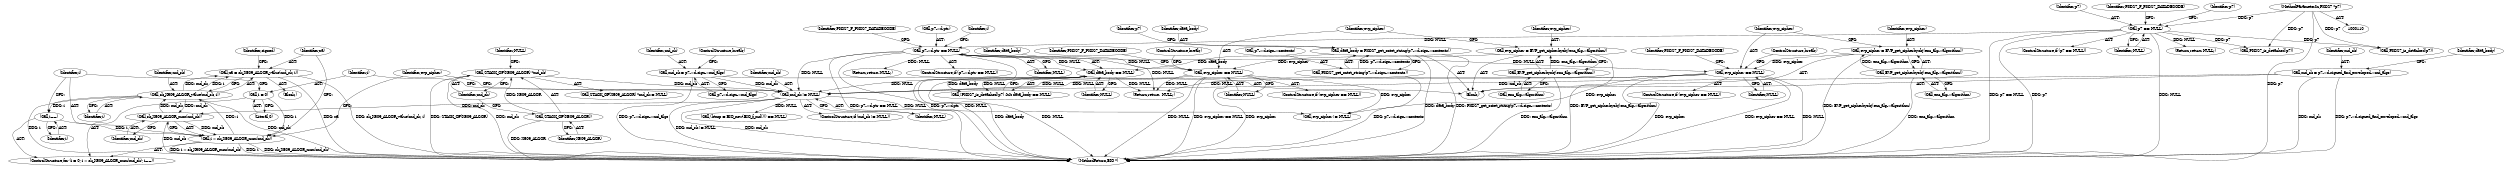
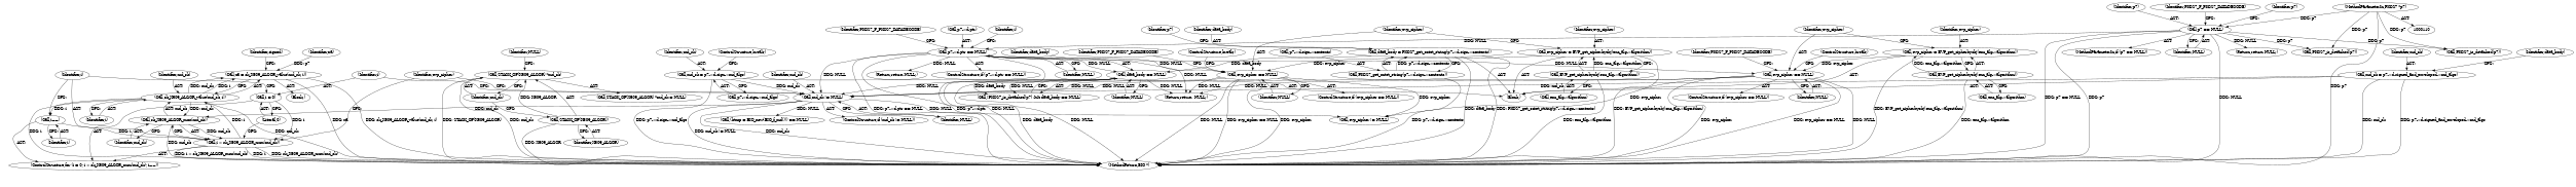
  digraph {
    n1 [label="(Call,xa = sk_X509_ALGOR_value(md_sk, i))"]
    n2 [label="(Call,sk_X509_ALGOR_value(md_sk, i))"]
    n3 [label="(Block,)"]
    n4 [label="(MethodReturn,BIO *)"]
    n5 [label="(Call,sk_X509_ALGOR_num(md_sk))"]
    n6 [label="(Call,i++)"]
    n7 [label="(Identifier,i)"]
    n8 [label="(Call,i < sk_X509_ALGOR_num(md_sk))"]
    n9 [label="(Identifier,md_sk)"]
    n10 [label="(ControlStructure,for (i = 0; i < sk_X509_ALGOR_num(md_sk); i++))"]
    n11 [label="(Identifier,i)"]
    n12 [label="(Call,md_sk != NULL)"]
    n13 [label="(Call,evp_cipher != NULL)"]
    n14 [label="(Identifier,NULL)"]
    n15 [label="(Call,(btmp = BIO_new(BIO_f_md())) == NULL)"]
    n16 [label="(ControlStructure,if (md_sk != NULL))"]
    n17 [label="(Call,md_sk = p7->d.signed_and_enveloped->md_algs)"]
    n18 [label="(Block,)"]
    n19 [label="(Call,STACK_OF(X509_ALGOR) *md_sk)"]
    n20 [label="(Identifier,md_sk)"]
    n21 [label="(Call,STACK_OF(X509_ALGOR) *md_sk = NULL)"]
    n22 [label="(Call,STACK_OF(X509_ALGOR))"]
    n23 [label="(Identifier,X509_ALGOR)"]
    n24 [label="(Call,md_sk = p7->d.sign->md_algs)"]
    n25 [label="(Call,p7->d.sign->md_algs)"]
    n26 [label="(Call,p7->d.ptr == NULL)"]
    n27 [label="(Call,data_body == NULL)"]
    n28 [label="(Call,evp_cipher == NULL)"]
    n29 [label="(Call,evp_cipher == NULL)"]
    n30 [label="(Return,return NULL;)"]
    n31 [label="(ControlStructure,if (p7->d.ptr == NULL))"]
    n32 [label="(Return,return  NULL;)"]
    n33 [label="(Identifier,NULL)"]
    n34 [label="(Identifier,NULL)"]
    n35 [label="(Call,!PKCS7_is_detached(p7) && data_body == NULL)"]
    n36 [label="(Identifier,NULL)"]
    n37 [label="(ControlStructure,if (evp_cipher == NULL))"]
    n38 [label="(ControlStructure,if (evp_cipher == NULL))"]
    n39 [label="(Identifier,NULL)"]
    n40 [label="(Call,p7 == NULL)"]
    n41 [label="(Call,PKCS7_is_detached(p7))"]
    n42 [label="(Return,return NULL;)"]
    n43 [label="(Call,PKCS7_is_detached(p7))"]
-   n44 [label="(ControlStructure,if (p7 == NULL))"]
+   n44 [label="(MethodParameterIn,if (p7 == NULL))"]
    n45 [label="(Identifier,NULL)"]
    n46 [label="(MethodParameterIn,PKCS7 *p7)"]
    1000110
    n48 [label="(Call,data_body = PKCS7_get_octet_string(p7->d.sign->contents))"]
    n49 [label="(Call,PKCS7_get_octet_string(p7->d.sign->contents))"]
    n50 [label="(Call,p7->d.sign->contents)"]
    n51 [label="(Call,evp_cipher = EVP_get_cipherbyobj(enc_alg->algorithm))"]
    n52 [label="(Call,EVP_get_cipherbyobj(enc_alg->algorithm))"]
    n53 [label="(Call,enc_alg->algorithm)"]
    n54 [label="(Call,evp_cipher = EVP_get_cipherbyobj(enc_alg->algorithm))"]
    n55 [label="(Call,EVP_get_cipherbyobj(enc_alg->algorithm))"]
    n56 [label="(Call,enc_alg->algorithm)"]
    n57 [label="(Call,i = 0)"]
    n58 [label="(Literal,0)"]
    n59 [label="(Identifier,md_sk)"]
    n60 [label="(Identifier,p7)"]
    n61 [label="(Identifier,i)"]
    n62 [label="(Identifier,signed)"]
    n63 [label="(Identifier,evp_cipher)"]
    n64 [label="(Identifier,i)"]
    n65 [label="(Identifier,md_sk)"]
    n66 [label="(Identifier,PKCS7_F_PKCS7_DATADECODE)"]
    n67 [label="(Identifier,xa)"]
    n68 [label="(Identifier,evp_cipher)"]
    n69 [label="(Identifier,data_body)"]
    n70 [label="(ControlStructure,break;)"]
    n71 [label="(Identifier,NULL)"]
    n72 [label="(Identifier,PKCS7_F_PKCS7_DATADECODE)"]
    n73 [label="(Identifier,evp_cipher)"]
    n74 [label="(Identifier,PKCS7_F_PKCS7_DATADECODE)"]
    n75 [label="(Identifier,i)"]
    n76 [label="(Identifier,md_sk)"]
    n77 [label="(Identifier,data_body)"]
    n78 [label="(Identifier,p7)"]
    n79 [label="(Call,p7->d.ptr)"]
    n80 [label="(Identifier,md_sk)"]
    n81 [label="(Identifier,evp_cipher)"]
    n82 [label="(Identifier,evp_cipher)"]
    n83 [label="(ControlStructure,break;)"]
    n84 [label="(Identifier,p7)"]
    n85 [label="(ControlStructure,break;)"]
    n86 [label="(Identifier,PKCS7_F_PKCS7_DATADECODE)"]
    n87 [label="(Identifier,data_body)"]
    n1 -> n2 [label="CFG: "]
    n1 -> n3 [label="AST: "]
    n1 -> n4 [label="DDG: xa"]
    n1 -> n4 [label="DDG: sk_X509_ALGOR_value(md_sk, i)"]
    n2 -> n1 [label="AST: "]
    n2 -> n1 [label="DDG: md_sk"]
    n2 -> n1 [label="DDG: i"]
    n2 -> n4 [label="DDG: i"]
    n2 -> n4 [label="DDG: md_sk"]
    n2 -> n5 [label="DDG: md_sk"]
    n2 -> n6 [label="DDG: i"]
    n2 -> n7 [label="CFG: "]
-   n5 -> n2 [label="DDG: md_sk"]
+   n5 -> n2 [label="AST: md_sk"]
    n5 -> n4 [label="DDG: md_sk"]
    n5 -> n8 [label="AST: "]
    n5 -> n8 [label="DDG: md_sk"]
    n5 -> n9 [label="CFG: "]
    n6 -> n8 [label="DDG: i"]
    n6 -> n10 [label="AST: "]
    n6 -> n11 [label="CFG: "]
    n7 -> n2 [label="AST: "]
    n8 -> n2 [label="DDG: i"]
    n8 -> n4 [label="DDG: i"]
    n8 -> n4 [label="DDG: sk_X509_ALGOR_num(md_sk)"]
    n8 -> n4 [label="DDG: i < sk_X509_ALGOR_num(md_sk)"]
    n8 -> n5 [label="CFG: "]
    n8 -> n10 [label="AST: "]
    n9 -> n5 [label="AST: "]
    n11 -> n6 [label="AST: "]
    n12 -> n4 [label="DDG: md_sk"]
    n12 -> n4 [label="DDG: md_sk != NULL"]
    n12 -> n5 [label="DDG: md_sk"]
    n12 -> n13 [label="DDG: NULL"]
    n12 -> n14 [label="CFG: "]
    n12 -> n15 [label="DDG: NULL"]
    n12 -> n16 [label="AST: "]
    n14 -> n12 [label="AST: "]
    n17 -> n4 [label="DDG: p7->d.signed_and_enveloped->md_algs"]
    n17 -> n4 [label="DDG: md_sk"]
    n17 -> n12 [label="DDG: md_sk"]
    n17 -> n18 [label="AST: "]
    n19 -> n4 [label="DDG: STACK_OF(X509_ALGOR)"]
    n19 -> n4 [label="DDG: md_sk"]
-   n19 -> n12 [label="DDG: md_sk"]
    n19 -> n20 [label="CFG: "]
    n19 -> n21 [label="AST: "]
    n20 -> n19 [label="AST: "]
    n20 -> n22 [label="CFG: "]
    n22 -> n4 [label="DDG: X509_ALGOR"]
    n22 -> n19 [label="AST: "]
    n22 -> n19 [label="DDG: X509_ALGOR"]
    n22 -> n23 [label="CFG: "]
    n23 -> n22 [label="AST: "]
    n24 -> n4 [label="DDG: p7->d.sign->md_algs"]
    n24 -> n12 [label="DDG: md_sk"]
    n24 -> n18 [label="AST: "]
    n24 -> n25 [label="CFG: "]
    n25 -> n24 [label="AST: "]
    n26 -> n4 [label="DDG: NULL"]
    n26 -> n4 [label="DDG: p7->d.ptr == NULL"]
    n26 -> n4 [label="DDG: p7->d.ptr"]
    n26 -> n12 [label="DDG: NULL"]
    n26 -> n27 [label="DDG: NULL"]
    n26 -> n28 [label="DDG: NULL"]
    n26 -> n29 [label="DDG: NULL"]
    n26 -> n30 [label="DDG: NULL"]
    n26 -> n31 [label="AST: "]
    n26 -> n32 [label="DDG: NULL"]
    n26 -> n33 [label="CFG: "]
    n27 -> n4 [label="DDG: data_body"]
    n27 -> n4 [label="DDG: NULL"]
    n27 -> n12 [label="DDG: NULL"]
    n27 -> n32 [label="DDG: NULL"]
    n27 -> n34 [label="CFG: "]
    n27 -> n35 [label="AST: "]
    n27 -> n35 [label="DDG: data_body"]
    n27 -> n35 [label="DDG: NULL"]
    n28 -> n4 [label="DDG: evp_cipher == NULL"]
    n28 -> n4 [label="DDG: evp_cipher"]
    n28 -> n4 [label="DDG: NULL"]
    n28 -> n12 [label="DDG: NULL"]
    n28 -> n13 [label="DDG: evp_cipher"]
    n28 -> n32 [label="DDG: NULL"]
    n28 -> n36 [label="CFG: "]
    n28 -> n37 [label="AST: "]
    n29 -> n4 [label="DDG: evp_cipher"]
    n29 -> n4 [label="DDG: evp_cipher == NULL"]
    n29 -> n4 [label="DDG: NULL"]
    n29 -> n12 [label="DDG: NULL"]
    n29 -> n13 [label="DDG: evp_cipher"]
    n29 -> n32 [label="DDG: NULL"]
    n29 -> n38 [label="AST: "]
    n29 -> n39 [label="CFG: "]
    n33 -> n26 [label="AST: "]
    n34 -> n27 [label="AST: "]
    n35 -> n27 [label="CFG: "]
    n36 -> n28 [label="AST: "]
    n39 -> n29 [label="AST: "]
    n40 -> n4 [label="DDG: p7"]
    n40 -> n4 [label="DDG: NULL"]
    n40 -> n4 [label="DDG: p7 == NULL"]
    n40 -> n26 [label="DDG: NULL"]
    n40 -> n41 [label="DDG: p7"]
    n40 -> n42 [label="DDG: NULL"]
    n40 -> n43 [label="DDG: p7"]
    n40 -> n44 [label="AST: "]
    n40 -> n45 [label="CFG: "]
    n45 -> n40 [label="AST: "]
    n46 -> n4 [label="DDG: p7"]
    n46 -> n40 [label="DDG: p7"]
    n46 -> n41 [label="DDG: p7"]
    n46 -> n43 [label="DDG: p7"]
    n46 -> 1000110 [label="AST: "]
    n48 -> n4 [label="DDG: PKCS7_get_octet_string(p7->d.sign->contents)"]
    n48 -> n4 [label="DDG: data_body"]
    n48 -> n18 [label="AST: "]
    n48 -> n27 [label="DDG: data_body"]
    n48 -> n49 [label="CFG: "]
    n49 -> n4 [label="DDG: p7->d.sign->contents"]
    n49 -> n48 [label="AST: "]
    n49 -> n48 [label="DDG: p7->d.sign->contents"]
    n50 -> n49 [label="AST: "]
    n51 -> n4 [label="DDG: EVP_get_cipherbyobj(enc_alg->algorithm)"]
    n51 -> n18 [label="AST: "]
    n51 -> n28 [label="DDG: evp_cipher"]
    n51 -> n52 [label="CFG: "]
    n52 -> n4 [label="DDG: enc_alg->algorithm"]
    n52 -> n51 [label="AST: "]
    n52 -> n51 [label="DDG: enc_alg->algorithm"]
    n52 -> n53 [label="CFG: "]
    n53 -> n52 [label="AST: "]
    n54 -> n4 [label="DDG: EVP_get_cipherbyobj(enc_alg->algorithm)"]
    n54 -> n18 [label="AST: "]
    n54 -> n29 [label="DDG: evp_cipher"]
    n54 -> n55 [label="CFG: "]
    n55 -> n4 [label="DDG: enc_alg->algorithm"]
    n55 -> n54 [label="AST: "]
    n55 -> n54 [label="DDG: enc_alg->algorithm"]
    n55 -> n56 [label="CFG: "]
    n56 -> n55 [label="AST: "]
    n57 -> n8 [label="DDG: i"]
    n57 -> n10 [label="AST: "]
    n57 -> n58 [label="CFG: "]
    n58 -> n57 [label="AST: "]
    n59 -> n2 [label="AST: "]
    n60 -> n40 [label="AST: "]
    n61 -> n12 [label="CFG: "]
    n61 -> n57 [label="AST: "]
    n62 -> n1 [label="CFG: "]
    n63 -> n54 [label="AST: "]
    n64 -> n26 [label="CFG: "]
    n65 -> n24 [label="AST: "]
    n66 -> n28 [label="CFG: "]
-   n67 -> n1 [label="AST: "]
-   n67 -> n8 [label="CFG: "]
+   n67 -> n1 [label="DDG: p7"]
+   n58 -> n8 [label="CFG: "]
    n68 -> n8 [label="CFG: "]
    n68 -> n12 [label="CFG: "]
    n69 -> n48 [label="AST: "]
    n70 -> n29 [label="CFG: "]
    n71 -> n19 [label="CFG: "]
    n72 -> n26 [label="CFG: "]
    n73 -> n28 [label="AST: "]
    n73 -> n51 [label="CFG: "]
    n74 -> n40 [label="CFG: "]
    n75 -> n6 [label="CFG: "]
    n75 -> n8 [label="AST: "]
    n75 -> n57 [label="CFG: "]
    n76 -> n12 [label="AST: "]
    n77 -> n17 [label="CFG: "]
    n78 -> n40 [label="CFG: "]
    n79 -> n26 [label="AST: "]
    n80 -> n17 [label="AST: "]
    n81 -> n29 [label="AST: "]
    n81 -> n54 [label="CFG: "]
    n82 -> n51 [label="AST: "]
    n83 -> n28 [label="CFG: "]
    n84 -> n48 [label="CFG: "]
    n85 -> n24 [label="CFG: "]
    n86 -> n29 [label="CFG: "]
    n87 -> n27 [label="AST: "]
  }
